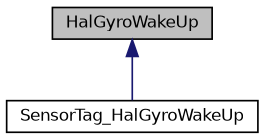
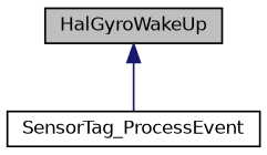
  digraph {
    rankdir=TB
    node [color=black fontname=Helvetica fontsize=10 shape=record style=filled]
    n1 [fillcolor=grey75 fontcolor=black height=0.2 label=HalGyroWakeUp width=0.4]
-   n2 [fillcolor=white height=0.2 label=SensorTag_HalGyroWakeUp width=0.4]
+   n2 [fillcolor=white height=0.2 label=SensorTag_ProcessEvent width=0.4]
    n1 -> n2 [color=midnightblue dir=back fontname=Helvetica fontsize=10 labelfontname=Helvetica labelfontsize=10 style=solid]
  }
